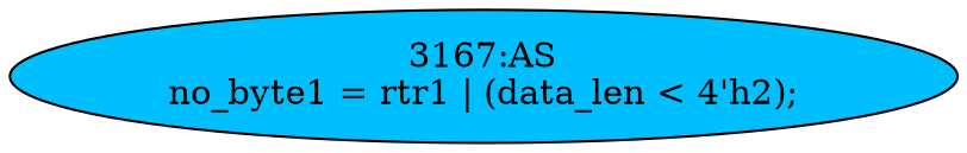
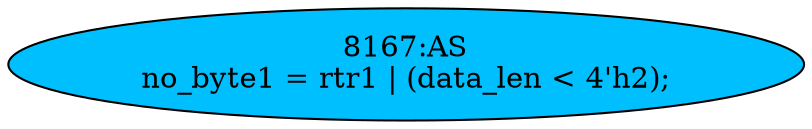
  strict digraph {
-   n1 [ast="<pyverilog.vparser.ast.Assign object at 0x7f44f694fbd0>" def_var="['no_byte1']" fillcolor=deepskyblue label="3167:AS\nno_byte1 = rtr1 | (data_len < 4'h2);" statements="[]" style=filled typ=Assign use_var="['rtr1', 'data_len']"]
+   n1 [ast="<pyverilog.vparser.ast.Assign object at 0x7f44f694fbd0>" def_var="['no_byte1']" fillcolor=deepskyblue label="8167:AS\nno_byte1 = rtr1 | (data_len < 4'h2);" statements="[]" style=filled typ=Assign use_var="['rtr1', 'data_len']"]
  }
